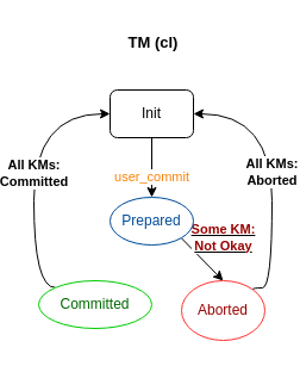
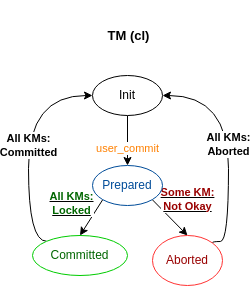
  <mxCell id="0" />
  <mxCell id="1" parent="0" />
  <mxCell id="2" value="&lt;font color=&quot;#ff8000&quot;&gt;user_commit&lt;/font&gt;" style="edgeStyle=orthogonalEdgeStyle;rounded=0;orthogonalLoop=1;jettySize=auto;html=1;exitX=0.5;exitY=1;exitDx=0;exitDy=0;entryX=0.5;entryY=0;entryDx=0;entryDy=0;" parent="1" source="3" target="6" edge="1"><mxGeometry x="0.333" relative="1" as="geometry"><mxPoint as="offset" /></mxGeometry></mxCell>
- <mxCell id="3" value="Init" style="whiteSpace=wrap;html=1;rounded=1;" parent="1" vertex="1"><mxGeometry x="84" y="75" width="70" height="40" as="geometry" /></mxCell>
+ <mxCell id="3" value="Init" style="ellipse;whiteSpace=wrap;html=1;" parent="1" vertex="1"><mxGeometry x="84" y="75" width="70" height="40" as="geometry" /></mxCell>
+ <mxCell id="4" value="&lt;u&gt;&lt;font color=&quot;#006600&quot;&gt;&lt;b&gt;All KMs:&lt;br&gt;Locked&lt;br&gt;&lt;/b&gt;&lt;/font&gt;&lt;/u&gt;" style="rounded=0;orthogonalLoop=1;jettySize=auto;html=1;exitX=0;exitY=1;exitDx=0;exitDy=0;entryX=0.5;entryY=0;entryDx=0;entryDy=0;" parent="1" source="6" target="8" edge="1"><mxGeometry x="-0.043" y="-24" relative="1" as="geometry"><mxPoint x="99.251" y="199.142" as="sourcePoint" /><mxPoint x="64" y="235" as="targetPoint" /><mxPoint as="offset" /></mxGeometry></mxCell>
  <mxCell id="5" value="&lt;u&gt;&lt;font color=&quot;#990000&quot;&gt;&lt;b&gt;Some KM:&lt;br&gt;Not Okay&lt;/b&gt;&lt;/font&gt;&lt;/u&gt;" style="edgeStyle=none;rounded=0;orthogonalLoop=1;jettySize=auto;html=1;exitX=1;exitY=1;exitDx=0;exitDy=0;entryX=0.5;entryY=0;entryDx=0;entryDy=0;" parent="1" source="6" target="10" edge="1"><mxGeometry x="-0.017" y="25" relative="1" as="geometry"><mxPoint as="offset" /></mxGeometry></mxCell>
  <mxCell id="6" value="&lt;font color=&quot;#004c99&quot;&gt;Prepared&lt;/font&gt;" style="ellipse;whiteSpace=wrap;html=1;strokeColor=#004C99;" parent="1" vertex="1"><mxGeometry x="84" y="165" width="70" height="40" as="geometry" /></mxCell>
  <mxCell id="7" value="&lt;b&gt;All KMs:&lt;br&gt;Committed&lt;br&gt;&lt;/b&gt;" style="edgeStyle=orthogonalEdgeStyle;curved=1;rounded=0;orthogonalLoop=1;jettySize=auto;html=1;exitX=0;exitY=0;exitDx=0;exitDy=0;entryX=0;entryY=0.5;entryDx=0;entryDy=0;" parent="1" source="8" target="3" edge="1"><mxGeometry relative="1" as="geometry"><Array as="points"><mxPoint x="20" y="241" /><mxPoint x="20" y="95" /></Array></mxGeometry></mxCell>
  <mxCell id="8" value="&lt;font color=&quot;#006600&quot;&gt;Committed&lt;/font&gt;" style="ellipse;whiteSpace=wrap;html=1;strokeColor=#00CC00;" parent="1" vertex="1"><mxGeometry x="24" y="235" width="95" height="40" as="geometry" /></mxCell>
  <mxCell id="9" value="&lt;b&gt;All KMs:&lt;br&gt;Aborted&lt;br&gt;&lt;/b&gt;" style="edgeStyle=orthogonalEdgeStyle;curved=1;rounded=0;orthogonalLoop=1;jettySize=auto;html=1;exitX=1;exitY=0;exitDx=0;exitDy=0;entryX=1;entryY=0.5;entryDx=0;entryDy=0;" parent="1" source="10" target="3" edge="1"><mxGeometry relative="1" as="geometry"><Array as="points"><mxPoint x="220" y="241" /><mxPoint x="220" y="95" /></Array></mxGeometry></mxCell>
  <mxCell id="10" value="&lt;font color=&quot;#990000&quot;&gt;Aborted&lt;/font&gt;" style="ellipse;whiteSpace=wrap;html=1;strokeColor=#FF3333;" parent="1" vertex="1"><mxGeometry x="144" y="235" width="70" height="50" as="geometry" /></mxCell>
  <mxCell id="11" value="&lt;b&gt;TM (cl)&lt;/b&gt;" style="text;html=1;align=center;verticalAlign=middle;resizable=0;points=[];autosize=1;strokeColor=none;fontSize=13;" parent="1" vertex="1"><mxGeometry x="85" y="20" width="70" height="30" as="geometry" /></mxCell>
